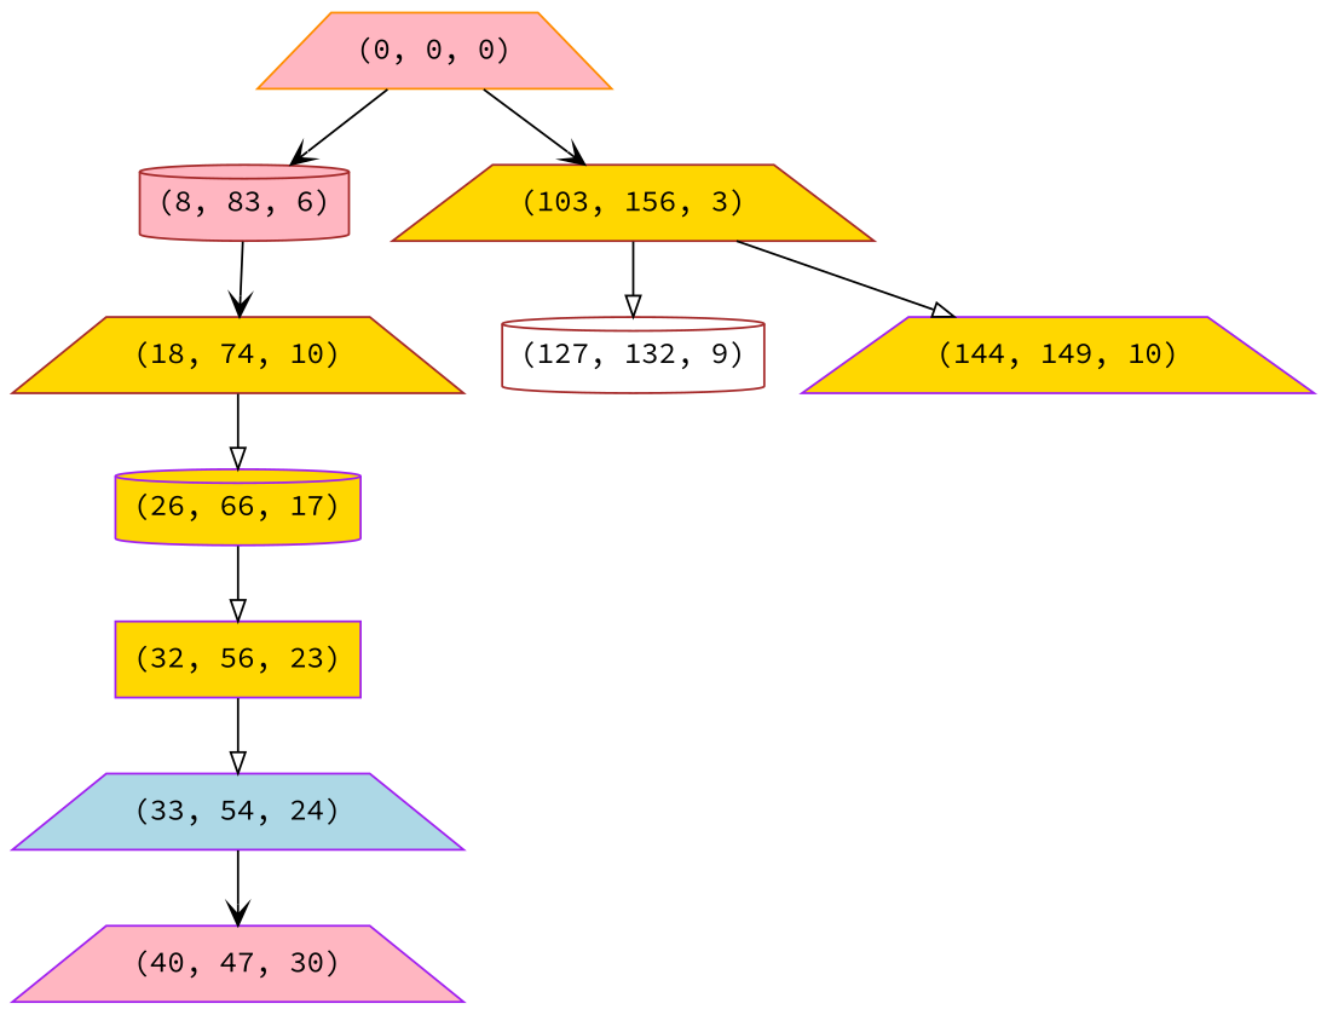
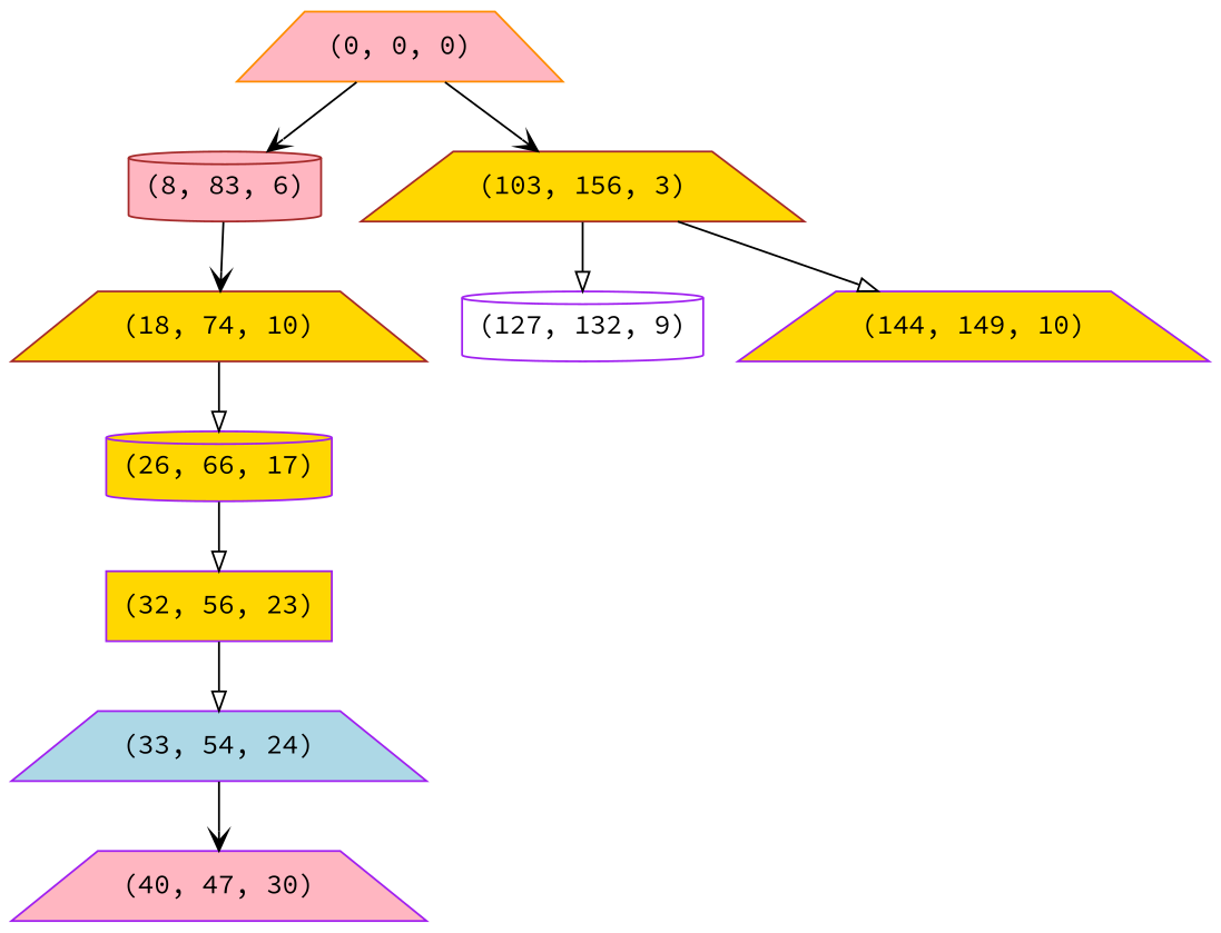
  digraph {
    fontname="Source Code Pro"
    node [color=purple fillcolor=gold fontname="Source Code Pro" shape=trapezium style=filled]
    edge [arrowhead=onormal fontname="Source Code Pro"]
    "(0, 0, 0)" [color=darkorange fillcolor=lightpink]
    n2 [color=brown fillcolor=lightpink label="(8, 83, 6)" shape=cylinder]
    "(103, 156, 3)" [color=brown]
    "(18, 74, 10)" [color=brown]
-   "(127, 132, 9)" [color=brown fillcolor=white shape=cylinder]
+   "(127, 132, 9)" [fillcolor=white shape=cylinder]
    "(144, 149, 10)"
    "(26, 66, 17)" [shape=cylinder]
    "(32, 56, 23)" [shape=box]
    "(33, 54, 24)" [fillcolor=lightblue]
    "(40, 47, 30)" [fillcolor=lightpink]
    "(0, 0, 0)" -> n2 [arrowhead=vee]
    "(0, 0, 0)" -> "(103, 156, 3)" [arrowhead=vee]
    n2 -> "(18, 74, 10)" [arrowhead=vee]
    "(103, 156, 3)" -> "(127, 132, 9)"
    "(103, 156, 3)" -> "(144, 149, 10)"
    "(18, 74, 10)" -> "(26, 66, 17)"
    "(26, 66, 17)" -> "(32, 56, 23)"
    "(32, 56, 23)" -> "(33, 54, 24)"
    "(33, 54, 24)" -> "(40, 47, 30)" [arrowhead=vee]
  }
